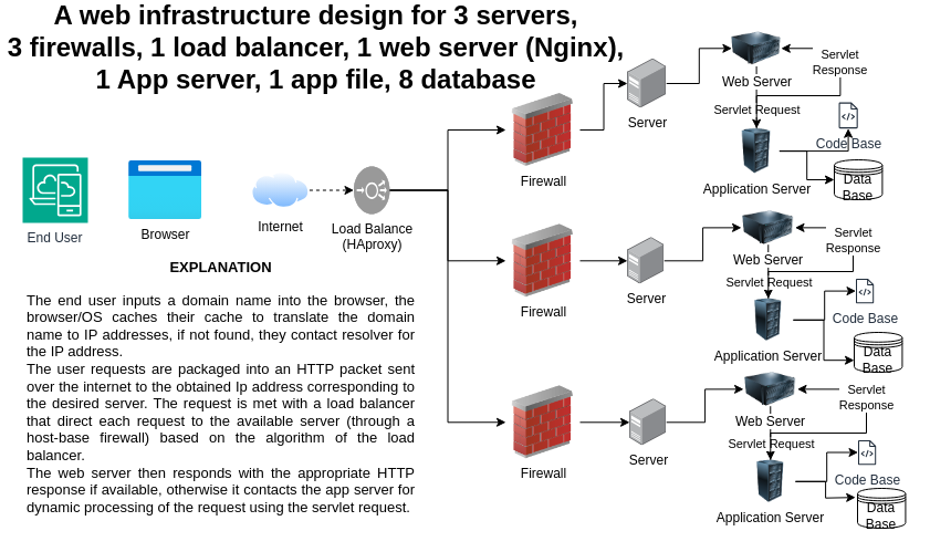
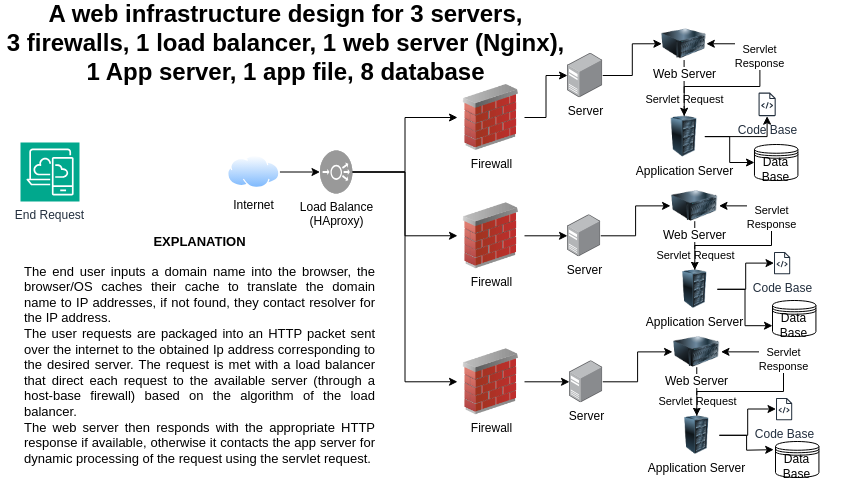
  <mxCell id="0" />
  <mxCell id="1" parent="0" />
  <mxCell id="2" value="&lt;h3 style=&quot;&quot;&gt;&lt;span style=&quot;background-color: initial;&quot;&gt;&lt;font style=&quot;font-size: 13px;&quot;&gt;EXPLANATION&lt;/font&gt;&lt;/span&gt;&lt;/h3&gt;&lt;div style=&quot;text-align: justify;&quot;&gt;&lt;span style=&quot;background-color: initial;&quot;&gt;&lt;font style=&quot;font-size: 13px;&quot;&gt;The end user inputs a domain name into the browser, the browser/OS caches their cache to translate the domain name to IP addresses, if not found, they contact resolver for the IP address.&amp;nbsp;&lt;/font&gt;&lt;/span&gt;&lt;/div&gt;&lt;div style=&quot;text-align: justify;&quot;&gt;&lt;span style=&quot;background-color: initial;&quot;&gt;&lt;font style=&quot;font-size: 13px;&quot;&gt;The user requests are packaged into an HTTP packet sent over the internet to the obtained Ip address corresponding to the desired server. The request is met with a load balancer that direct each request to the available server (through a host-base firewall) based on the algorithm of the load balancer.&lt;/font&gt;&lt;/span&gt;&lt;/div&gt;&lt;div style=&quot;text-align: justify;&quot;&gt;&lt;span style=&quot;background-color: initial;&quot;&gt;&lt;font style=&quot;font-size: 13px;&quot;&gt;The web server then responds with the appropriate HTTP response if available, otherwise it contacts the app server for dynamic processing of the request using the servlet request.&lt;/font&gt;&lt;/span&gt;&lt;/div&gt;" style="text;html=1;align=center;verticalAlign=middle;whiteSpace=wrap;rounded=0;" vertex="1" parent="1"><mxGeometry x="23" y="251" width="353" height="175" as="geometry" /></mxCell>
  <mxCell id="3" value="A web infrastructure design for 3 servers,&lt;br&gt;3 firewalls,&amp;nbsp;1 load balancer,&amp;nbsp;1 web server (Nginx),&lt;br&gt;1 App server,&amp;nbsp;1 app file, 8 database" style="text;strokeColor=none;fillColor=none;html=1;fontSize=24;fontStyle=1;verticalAlign=middle;align=center;" vertex="1" parent="1"><mxGeometry x="215" y="20" width="139" height="40" as="geometry" /></mxCell>
  <mxCell id="4" value="" style="group" vertex="1" connectable="0" parent="1"><mxGeometry x="567" y="24" width="230.406" height="153" as="geometry" /></mxCell>
  <mxCell id="5" value="Server" style="image;points=[];aspect=fixed;html=1;align=center;shadow=0;dashed=0;image=img/lib/allied_telesis/computer_and_terminals/Server_Desktop.svg;" vertex="1" parent="4"><mxGeometry y="25.642" width="35.237" height="44.667" as="geometry" /></mxCell>
  <mxCell id="6" value="" style="group" vertex="1" connectable="0" parent="4"><mxGeometry x="94.406" width="136" height="153" as="geometry" /></mxCell>
  <mxCell id="7" value="Application Server" style="image;html=1;image=img/lib/clip_art/computers/Server_Rack_128x128.png" vertex="1" parent="6"><mxGeometry x="1.481" y="88.699" width="41.47" height="40.838" as="geometry" /></mxCell>
  <mxCell id="8" value="" style="edgeStyle=orthogonalEdgeStyle;rounded=0;orthogonalLoop=1;jettySize=auto;html=1;" edge="1" parent="6" source="10" target="7"><mxGeometry relative="1" as="geometry" /></mxCell>
  <mxCell id="9" value="Servlet Request" style="edgeLabel;html=1;align=center;verticalAlign=middle;resizable=0;points=[];" vertex="1" connectable="0" parent="8"><mxGeometry x="0.383" relative="1" as="geometry"><mxPoint as="offset" /></mxGeometry></mxCell>
  <mxCell id="10" value="Web Server" style="image;html=1;image=img/lib/clip_art/computers/Server_128x128.png" vertex="1" parent="6"><mxGeometry width="44.432" height="32.543" as="geometry" /></mxCell>
  <mxCell id="11" style="edgeStyle=orthogonalEdgeStyle;rounded=0;orthogonalLoop=1;jettySize=auto;html=1;entryX=1;entryY=0.5;entryDx=0;entryDy=0;" edge="1" parent="6" source="7" target="10"><mxGeometry relative="1" as="geometry"><Array as="points"><mxPoint x="22" y="59" /><mxPoint x="98" y="59" /><mxPoint x="98" y="16" /></Array></mxGeometry></mxCell>
  <mxCell id="12" value="Servlet&lt;br&gt;Response" style="edgeLabel;html=1;align=center;verticalAlign=middle;resizable=0;points=[];" vertex="1" connectable="0" parent="11"><mxGeometry x="0.348" y="1" relative="1" as="geometry"><mxPoint as="offset" /></mxGeometry></mxCell>
  <mxCell id="13" value="Data Base" style="shape=datastore;whiteSpace=wrap;html=1;" vertex="1" parent="6"><mxGeometry x="92.57" y="117" width="43.43" height="36" as="geometry" /></mxCell>
  <mxCell id="14" style="edgeStyle=orthogonalEdgeStyle;rounded=0;orthogonalLoop=1;jettySize=auto;html=1;entryX=0;entryY=0.5;entryDx=0;entryDy=0;" edge="1" parent="6" source="7" target="13"><mxGeometry relative="1" as="geometry" /></mxCell>
  <mxCell id="15" value="Code Base" style="sketch=0;outlineConnect=0;fontColor=#232F3E;gradientColor=none;fillColor=#232F3D;strokeColor=none;dashed=0;verticalLabelPosition=bottom;verticalAlign=top;align=center;html=1;fontSize=12;fontStyle=0;aspect=fixed;pointerEvents=1;shape=mxgraph.aws4.source_code;" vertex="1" parent="6"><mxGeometry x="96.599" y="65.086" width="17.254" height="23.61" as="geometry" /></mxCell>
  <mxCell id="16" style="edgeStyle=orthogonalEdgeStyle;rounded=0;orthogonalLoop=1;jettySize=auto;html=1;" edge="1" parent="6" source="7" target="15"><mxGeometry relative="1" as="geometry" /></mxCell>
  <mxCell id="17" style="edgeStyle=orthogonalEdgeStyle;rounded=0;orthogonalLoop=1;jettySize=auto;html=1;entryX=0;entryY=0.5;entryDx=0;entryDy=0;" edge="1" parent="4" source="5" target="10"><mxGeometry relative="1" as="geometry" /></mxCell>
  <mxCell id="18" value="" style="group" vertex="1" connectable="0" parent="1"><mxGeometry x="569" y="333" width="226" height="118" as="geometry" /></mxCell>
  <mxCell id="19" value="Server" style="image;points=[];aspect=fixed;html=1;align=center;shadow=0;dashed=0;image=img/lib/allied_telesis/computer_and_terminals/Server_Desktop.svg;" vertex="1" parent="18"><mxGeometry y="24.193" width="33.246" height="42.143" as="geometry" /></mxCell>
  <mxCell id="20" value="" style="group" vertex="1" connectable="0" parent="18"><mxGeometry x="103.023" width="122.977" height="118" as="geometry" /></mxCell>
  <mxCell id="21" value="Application Server" style="image;html=1;image=img/lib/clip_art/computers/Server_Rack_128x128.png" vertex="1" parent="20"><mxGeometry x="1.616" y="79.469" width="45.255" height="38.531" as="geometry" /></mxCell>
  <mxCell id="22" value="" style="edgeStyle=orthogonalEdgeStyle;rounded=0;orthogonalLoop=1;jettySize=auto;html=1;" edge="1" parent="20" source="24" target="21"><mxGeometry relative="1" as="geometry" /></mxCell>
  <mxCell id="23" value="Servlet Request" style="edgeLabel;html=1;align=center;verticalAlign=middle;resizable=0;points=[];" vertex="1" connectable="0" parent="22"><mxGeometry x="0.383" relative="1" as="geometry"><mxPoint as="offset" /></mxGeometry></mxCell>
  <mxCell id="24" value="Web Server" style="image;html=1;image=img/lib/clip_art/computers/Server_128x128.png" vertex="1" parent="20"><mxGeometry width="48.488" height="30.704" as="geometry" /></mxCell>
  <mxCell id="25" style="edgeStyle=orthogonalEdgeStyle;rounded=0;orthogonalLoop=1;jettySize=auto;html=1;entryX=1;entryY=0.5;entryDx=0;entryDy=0;" edge="1" parent="20" source="21" target="24"><mxGeometry relative="1" as="geometry"><Array as="points"><mxPoint x="24" y="55" /><mxPoint x="111" y="55" /><mxPoint x="111" y="15" /></Array></mxGeometry></mxCell>
  <mxCell id="26" value="Servlet&lt;br&gt;Response" style="edgeLabel;html=1;align=center;verticalAlign=middle;resizable=0;points=[];" vertex="1" connectable="0" parent="25"><mxGeometry x="0.348" y="1" relative="1" as="geometry"><mxPoint as="offset" /></mxGeometry></mxCell>
  <mxCell id="27" style="edgeStyle=orthogonalEdgeStyle;rounded=0;orthogonalLoop=1;jettySize=auto;html=1;entryX=0;entryY=0.5;entryDx=0;entryDy=0;" edge="1" parent="20" source="21"><mxGeometry relative="1" as="geometry"><mxPoint x="101.15" y="113.161" as="targetPoint" /></mxGeometry></mxCell>
  <mxCell id="28" value="Code Base" style="sketch=0;outlineConnect=0;fontColor=#232F3E;gradientColor=none;fillColor=#232F3D;strokeColor=none;dashed=0;verticalLabelPosition=bottom;verticalAlign=top;align=center;html=1;fontSize=12;fontStyle=0;aspect=fixed;pointerEvents=1;shape=mxgraph.aws4.source_code;" vertex="1" parent="20"><mxGeometry x="103.441" y="61.408" width="16.279" height="22.276" as="geometry" /></mxCell>
  <mxCell id="29" style="edgeStyle=orthogonalEdgeStyle;rounded=0;orthogonalLoop=1;jettySize=auto;html=1;" edge="1" parent="20" source="21" target="28"><mxGeometry relative="1" as="geometry" /></mxCell>
  <mxCell id="30" style="edgeStyle=orthogonalEdgeStyle;rounded=0;orthogonalLoop=1;jettySize=auto;html=1;entryX=0;entryY=0.5;entryDx=0;entryDy=0;" edge="1" parent="18" source="19" target="24"><mxGeometry relative="1" as="geometry" /></mxCell>
  <mxCell id="31" value="" style="group" vertex="1" connectable="0" parent="1"><mxGeometry x="567" y="187" width="226" height="118" as="geometry" /></mxCell>
  <mxCell id="32" value="Server" style="image;points=[];aspect=fixed;html=1;align=center;shadow=0;dashed=0;image=img/lib/allied_telesis/computer_and_terminals/Server_Desktop.svg;" vertex="1" parent="31"><mxGeometry y="24.193" width="33.246" height="42.143" as="geometry" /></mxCell>
  <mxCell id="33" value="" style="group" vertex="1" connectable="0" parent="31"><mxGeometry x="103.023" width="122.977" height="118" as="geometry" /></mxCell>
  <mxCell id="34" value="Application Server" style="image;html=1;image=img/lib/clip_art/computers/Server_Rack_128x128.png" vertex="1" parent="33"><mxGeometry x="1.616" y="79.469" width="45.255" height="38.531" as="geometry" /></mxCell>
  <mxCell id="35" value="" style="edgeStyle=orthogonalEdgeStyle;rounded=0;orthogonalLoop=1;jettySize=auto;html=1;" edge="1" parent="33" source="37" target="34"><mxGeometry relative="1" as="geometry" /></mxCell>
  <mxCell id="36" value="Servlet Request" style="edgeLabel;html=1;align=center;verticalAlign=middle;resizable=0;points=[];" vertex="1" connectable="0" parent="35"><mxGeometry x="0.383" relative="1" as="geometry"><mxPoint as="offset" /></mxGeometry></mxCell>
  <mxCell id="37" value="Web Server" style="image;html=1;image=img/lib/clip_art/computers/Server_128x128.png" vertex="1" parent="33"><mxGeometry width="48.488" height="30.704" as="geometry" /></mxCell>
  <mxCell id="38" style="edgeStyle=orthogonalEdgeStyle;rounded=0;orthogonalLoop=1;jettySize=auto;html=1;entryX=1;entryY=0.5;entryDx=0;entryDy=0;" edge="1" parent="33" source="34" target="37"><mxGeometry relative="1" as="geometry"><Array as="points"><mxPoint x="24" y="55" /><mxPoint x="101" y="55" /><mxPoint x="101" y="15" /></Array></mxGeometry></mxCell>
  <mxCell id="39" value="Servlet&lt;br&gt;Response" style="edgeLabel;html=1;align=center;verticalAlign=middle;resizable=0;points=[];" vertex="1" connectable="0" parent="38"><mxGeometry x="0.348" y="1" relative="1" as="geometry"><mxPoint as="offset" /></mxGeometry></mxCell>
  <mxCell id="40" value="Code Base" style="sketch=0;outlineConnect=0;fontColor=#232F3E;gradientColor=none;fillColor=#232F3D;strokeColor=none;dashed=0;verticalLabelPosition=bottom;verticalAlign=top;align=center;html=1;fontSize=12;fontStyle=0;aspect=fixed;pointerEvents=1;shape=mxgraph.aws4.source_code;" vertex="1" parent="33"><mxGeometry x="103.441" y="61.408" width="16.279" height="22.276" as="geometry" /></mxCell>
  <mxCell id="41" style="edgeStyle=orthogonalEdgeStyle;rounded=0;orthogonalLoop=1;jettySize=auto;html=1;" edge="1" parent="33" source="34" target="40"><mxGeometry relative="1" as="geometry" /></mxCell>
  <mxCell id="42" style="edgeStyle=orthogonalEdgeStyle;rounded=0;orthogonalLoop=1;jettySize=auto;html=1;entryX=0;entryY=0.5;entryDx=0;entryDy=0;" edge="1" parent="31" source="32" target="37"><mxGeometry relative="1" as="geometry" /></mxCell>
  <mxCell id="43" value="" style="group" vertex="1" connectable="0" parent="1"><mxGeometry x="20" y="139" width="332" height="78" as="geometry" /></mxCell>
- <mxCell id="44" value="End User" style="sketch=0;points=[[0,0,0],[0.25,0,0],[0.5,0,0],[0.75,0,0],[1,0,0],[0,1,0],[0.25,1,0],[0.5,1,0],[0.75,1,0],[1,1,0],[0,0.25,0],[0,0.5,0],[0,0.75,0],[1,0.25,0],[1,0.5,0],[1,0.75,0]];outlineConnect=0;fontColor=#232F3E;fillColor=#01A88D;strokeColor=#ffffff;dashed=0;verticalLabelPosition=bottom;verticalAlign=top;align=center;html=1;fontSize=12;fontStyle=0;aspect=fixed;shape=mxgraph.aws4.resourceIcon;resIcon=mxgraph.aws4.desktop_and_app_streaming;" vertex="1" parent="43"><mxGeometry width="58.989" height="58.989" as="geometry" /></mxCell>
+ <mxCell id="44" value="End Request" style="sketch=0;points=[[0,0,0],[0.25,0,0],[0.5,0,0],[0.75,0,0],[1,0,0],[0,1,0],[0.25,1,0],[0.5,1,0],[0.75,1,0],[1,1,0],[0,0.25,0],[0,0.5,0],[0,0.75,0],[1,0.25,0],[1,0.5,0],[1,0.75,0]];outlineConnect=0;fontColor=#232F3E;fillColor=#01A88D;strokeColor=#ffffff;dashed=0;verticalLabelPosition=bottom;verticalAlign=top;align=center;html=1;fontSize=12;fontStyle=0;aspect=fixed;shape=mxgraph.aws4.resourceIcon;resIcon=mxgraph.aws4.desktop_and_app_streaming;" vertex="1" parent="43"><mxGeometry width="58.989" height="58.989" as="geometry" /></mxCell>
  <mxCell id="45" value="" style="group" vertex="1" connectable="0" parent="43"><mxGeometry x="96.046" y="3" width="235.954" height="70" as="geometry" /></mxCell>
- <mxCell id="46" value="Browser" style="image;aspect=fixed;html=1;points=[];align=center;fontSize=12;image=img/lib/azure2/general/Browser.svg;" vertex="1" parent="45"><mxGeometry width="66.173" height="52.938" as="geometry" /></mxCell>
  <mxCell id="47" value="" style="group" vertex="1" connectable="0" parent="45"><mxGeometry x="111.171" y="13.25" width="124.784" height="43.5" as="geometry" /></mxCell>
  <mxCell id="48" value="Internet" style="image;aspect=fixed;perimeter=ellipsePerimeter;html=1;align=center;shadow=0;dashed=0;spacingTop=3;image=img/lib/active_directory/internet_cloud.svg;" vertex="1" parent="47"><mxGeometry y="-3.23" width="52.212" height="32.897" as="geometry" /></mxCell>
  <mxCell id="49" value="Load Balance&lt;br&gt;(HAproxy)" style="fillColor=#999999;verticalLabelPosition=bottom;sketch=0;html=1;strokeColor=#ffffff;verticalAlign=top;align=center;points=[[0.145,0.145,0],[0.5,0,0],[0.855,0.145,0],[1,0.5,0],[0.855,0.855,0],[0.5,1,0],[0.145,0.855,0],[0,0.5,0]];pointerEvents=1;shape=mxgraph.cisco_safe.compositeIcon;bgIcon=ellipse;resIcon=mxgraph.cisco_safe.capability.load_balancer;" vertex="1" parent="47"><mxGeometry x="92.264" y="-8.28" width="32.519" height="43" as="geometry" /></mxCell>
- <mxCell id="50" value="" style="edgeStyle=orthogonalEdgeStyle;rounded=0;orthogonalLoop=1;jettySize=auto;html=1;dashed=1;" edge="1" parent="47" source="48" target="49"><mxGeometry relative="1" as="geometry" /></mxCell>
+ <mxCell id="50" value="" style="edgeStyle=orthogonalEdgeStyle;rounded=0;orthogonalLoop=1;jettySize=auto;html=1;" edge="1" parent="47" source="48" target="49"><mxGeometry relative="1" as="geometry" /></mxCell>
  <mxCell id="51" value="" style="edgeStyle=orthogonalEdgeStyle;rounded=0;orthogonalLoop=1;jettySize=auto;html=1;" edge="1" parent="1" source="52" target="19"><mxGeometry relative="1" as="geometry" /></mxCell>
  <mxCell id="52" value="Firewall" style="image;html=1;image=img/lib/clip_art/networking/Firewall_02_128x128.png" vertex="1" parent="1"><mxGeometry x="457" y="345.26" width="67" height="66" as="geometry" /></mxCell>
  <mxCell id="53" value="" style="edgeStyle=orthogonalEdgeStyle;rounded=0;orthogonalLoop=1;jettySize=auto;html=1;" edge="1" parent="1" source="54" target="32"><mxGeometry relative="1" as="geometry" /></mxCell>
  <mxCell id="54" value="Firewall" style="image;html=1;image=img/lib/clip_art/networking/Firewall_02_128x128.png" vertex="1" parent="1"><mxGeometry x="457" y="199.26" width="67" height="66" as="geometry" /></mxCell>
  <mxCell id="55" value="" style="edgeStyle=orthogonalEdgeStyle;rounded=0;orthogonalLoop=1;jettySize=auto;html=1;" edge="1" parent="1" source="56" target="5"><mxGeometry relative="1" as="geometry" /></mxCell>
  <mxCell id="56" value="Firewall" style="image;html=1;image=img/lib/clip_art/networking/Firewall_02_128x128.png" vertex="1" parent="1"><mxGeometry x="457" y="81" width="67" height="66" as="geometry" /></mxCell>
  <mxCell id="57" style="edgeStyle=orthogonalEdgeStyle;rounded=0;orthogonalLoop=1;jettySize=auto;html=1;entryX=0;entryY=0.5;entryDx=0;entryDy=0;" edge="1" parent="1" source="49" target="56"><mxGeometry relative="1" as="geometry" /></mxCell>
  <mxCell id="58" style="edgeStyle=orthogonalEdgeStyle;rounded=0;orthogonalLoop=1;jettySize=auto;html=1;entryX=0;entryY=0.5;entryDx=0;entryDy=0;" edge="1" parent="1" source="49" target="54"><mxGeometry relative="1" as="geometry" /></mxCell>
  <mxCell id="59" style="edgeStyle=orthogonalEdgeStyle;rounded=0;orthogonalLoop=1;jettySize=auto;html=1;entryX=0;entryY=0.5;entryDx=0;entryDy=0;" edge="1" parent="1" source="49" target="52"><mxGeometry relative="1" as="geometry" /></mxCell>
  <mxCell id="60" value="Data Base" style="shape=datastore;whiteSpace=wrap;html=1;" vertex="1" parent="1"><mxGeometry x="771.996" y="297" width="43.43" height="36" as="geometry" /></mxCell>
  <mxCell id="61" value="Data Base" style="shape=datastore;whiteSpace=wrap;html=1;" vertex="1" parent="1"><mxGeometry x="774.996" y="438" width="43.43" height="36" as="geometry" /></mxCell>
  <mxCell id="62" style="edgeStyle=orthogonalEdgeStyle;rounded=0;orthogonalLoop=1;jettySize=auto;html=1;entryX=0;entryY=0.7;entryDx=0;entryDy=0;" edge="1" parent="1" source="34" target="60"><mxGeometry relative="1" as="geometry" /></mxCell>
